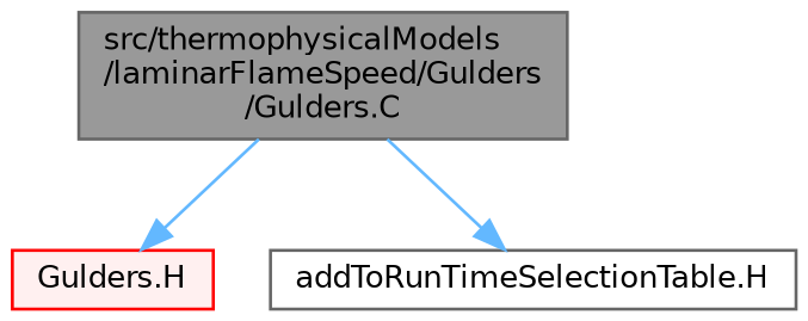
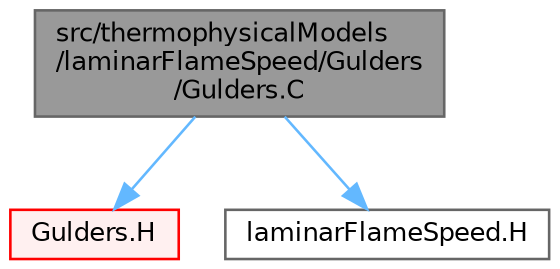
  digraph {
    node [fontname=Helvetica fontsize=10 shape=box style=filled]
    edge [color=steelblue1 fontname=Helvetica fontsize=10 labelfontname=Helvetica labelfontsize=10 style=solid]
    n1 [color=gray40 fillcolor=grey60 fontcolor=black height=0.2 label="src/thermophysicalModels\l/laminarFlameSpeed/Gulders\l/Gulders.C" width=0.4]
    n2 [color=red fillcolor="#FFF0F0" height=0.2 label="Gulders.H" width=0.4]
-   n3 [color=grey40 fillcolor=white height=0.2 label="addToRunTimeSelectionTable.H" width=0.4]
+   n3 [color=grey40 fillcolor=white height=0.2 label="laminarFlameSpeed.H" width=0.4]
    n1 -> n2
    n1 -> n3
  }
